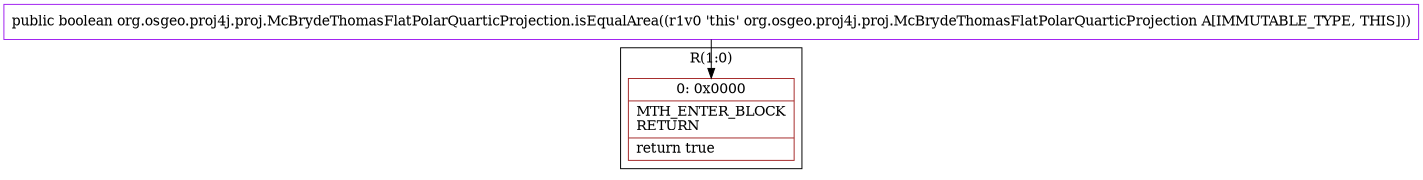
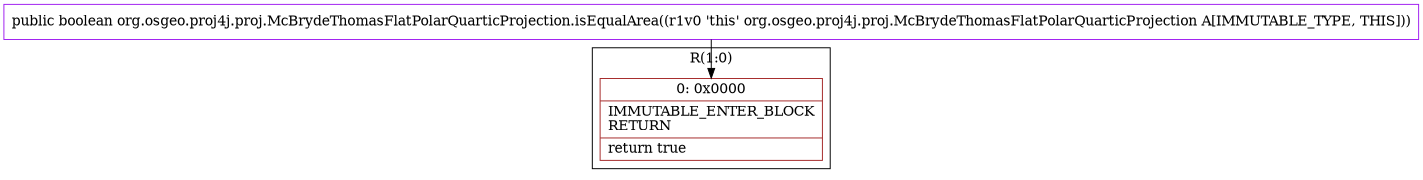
  digraph {
    node [shape=record]
-   n1 [color=brown label="{0\:\ 0x0000|MTH_ENTER_BLOCK\lRETURN\l|return true\l}"]
+   n1 [color=brown label="{0\:\ 0x0000|IMMUTABLE_ENTER_BLOCK\lRETURN\l|return true\l}"]
    n2 [label="{public boolean org.osgeo.proj4j.proj.McBrydeThomasFlatPolarQuarticProjection.isEqualArea((r1v0 'this' org.osgeo.proj4j.proj.McBrydeThomasFlatPolarQuarticProjection A[IMMUTABLE_TYPE, THIS])) }" color=purple]
    subgraph cluster_1 {
      label="R(1:0)"
      n1
    }
    n2 -> n1 [arrowhead=normal]
  }
